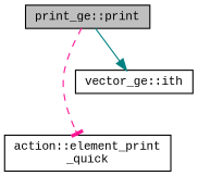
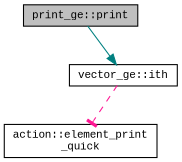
  digraph {
    fontname="Liberation Mono"
    rankdir=TB
    node [color=black fillcolor=white fontname="Liberation Mono" fontsize=10 shape=record style=filled]
    edge [fontname="Liberation Mono" fontsize=10 labelfontname=Helvetica labelfontsize=10]
    n1 [fillcolor=grey75 fontcolor=black height=0.2 label="print_ge::print" width=0.4]
    n2 [height=0.2 label="action::element_print\l_quick" width=0.4]
    n3 [height=0.2 label="vector_ge::ith" width=0.4]
-   n1 -> n2 [arrowhead=tee color=deeppink style=dashed]
+   n3 -> n2 [arrowhead=tee color=deeppink style=dashed]
    n1 -> n3 [arrowhead=normal color=teal style=solid]
  }
